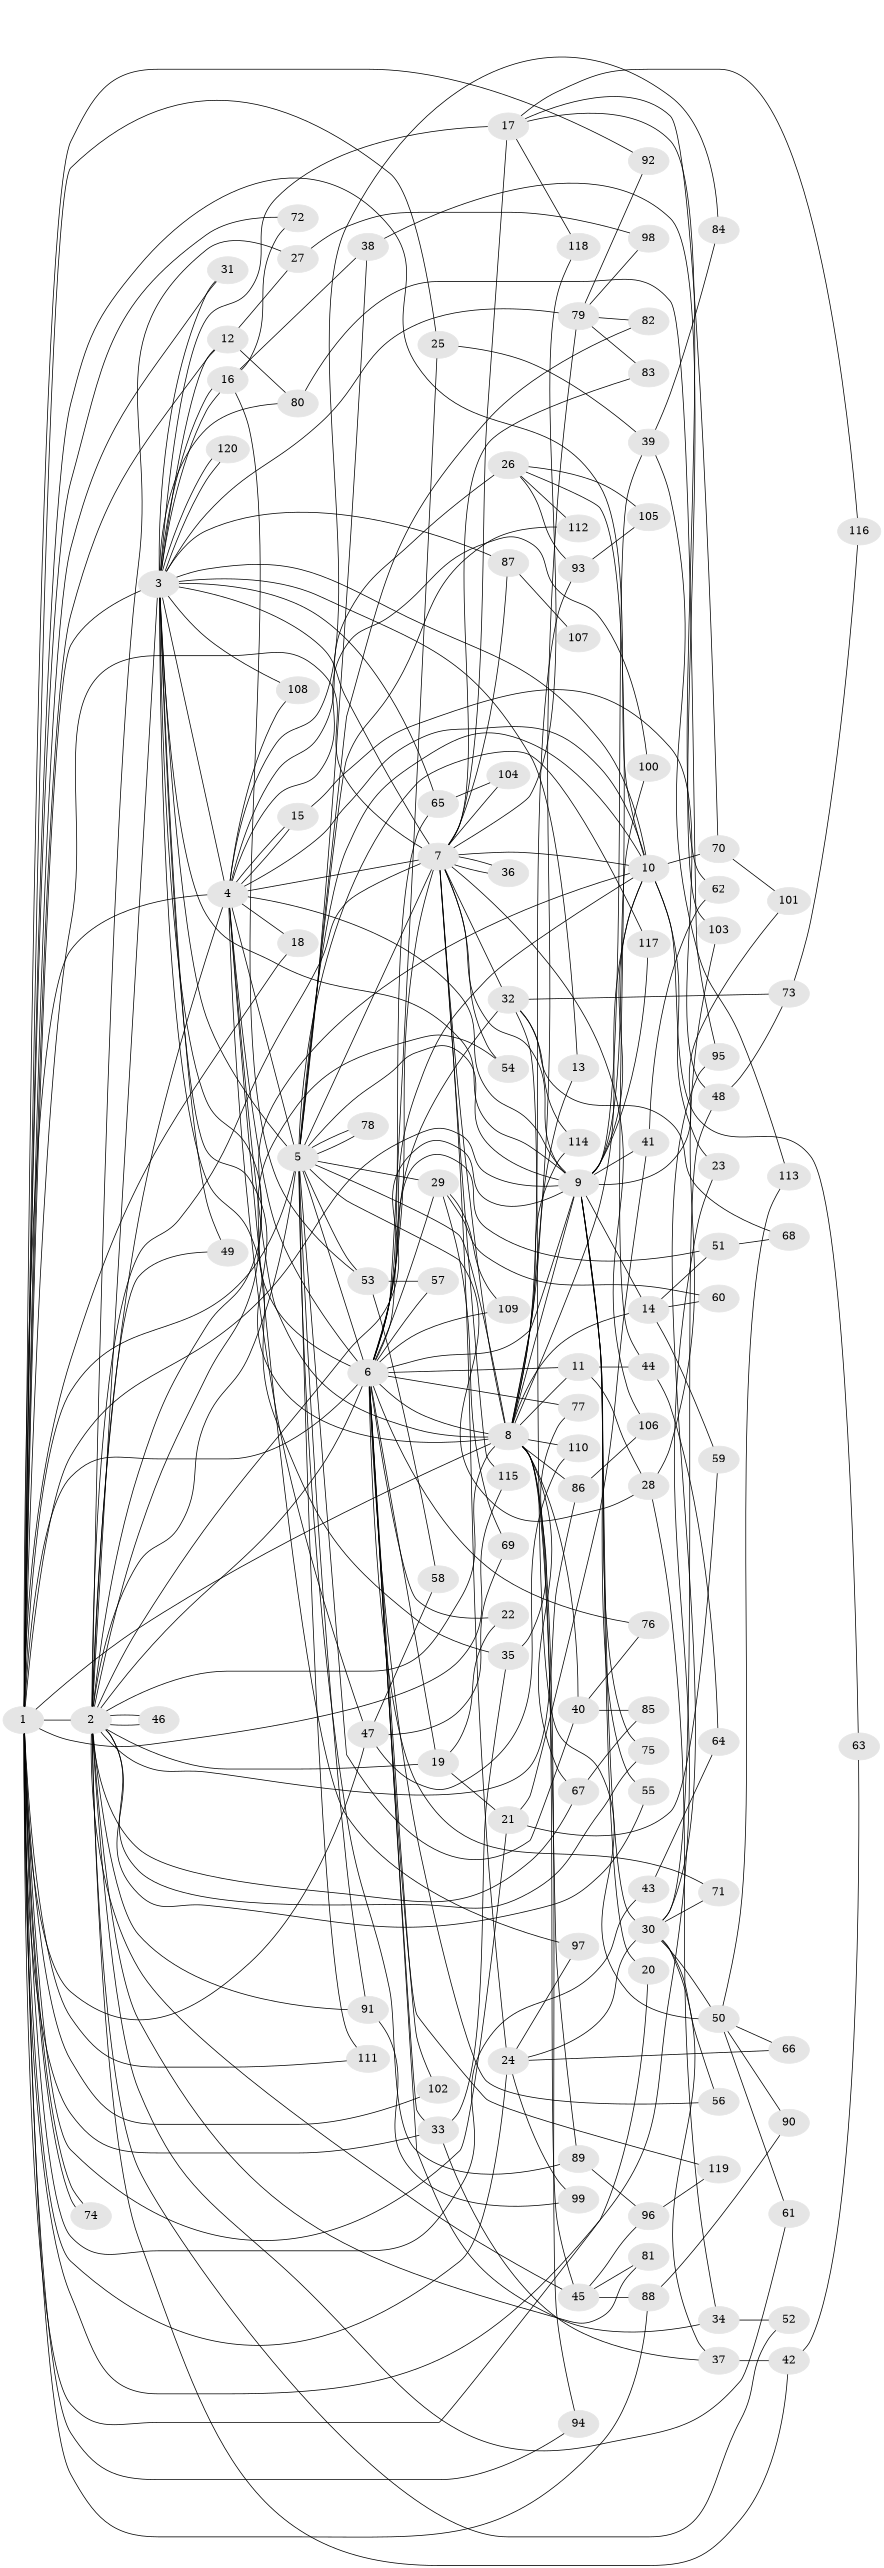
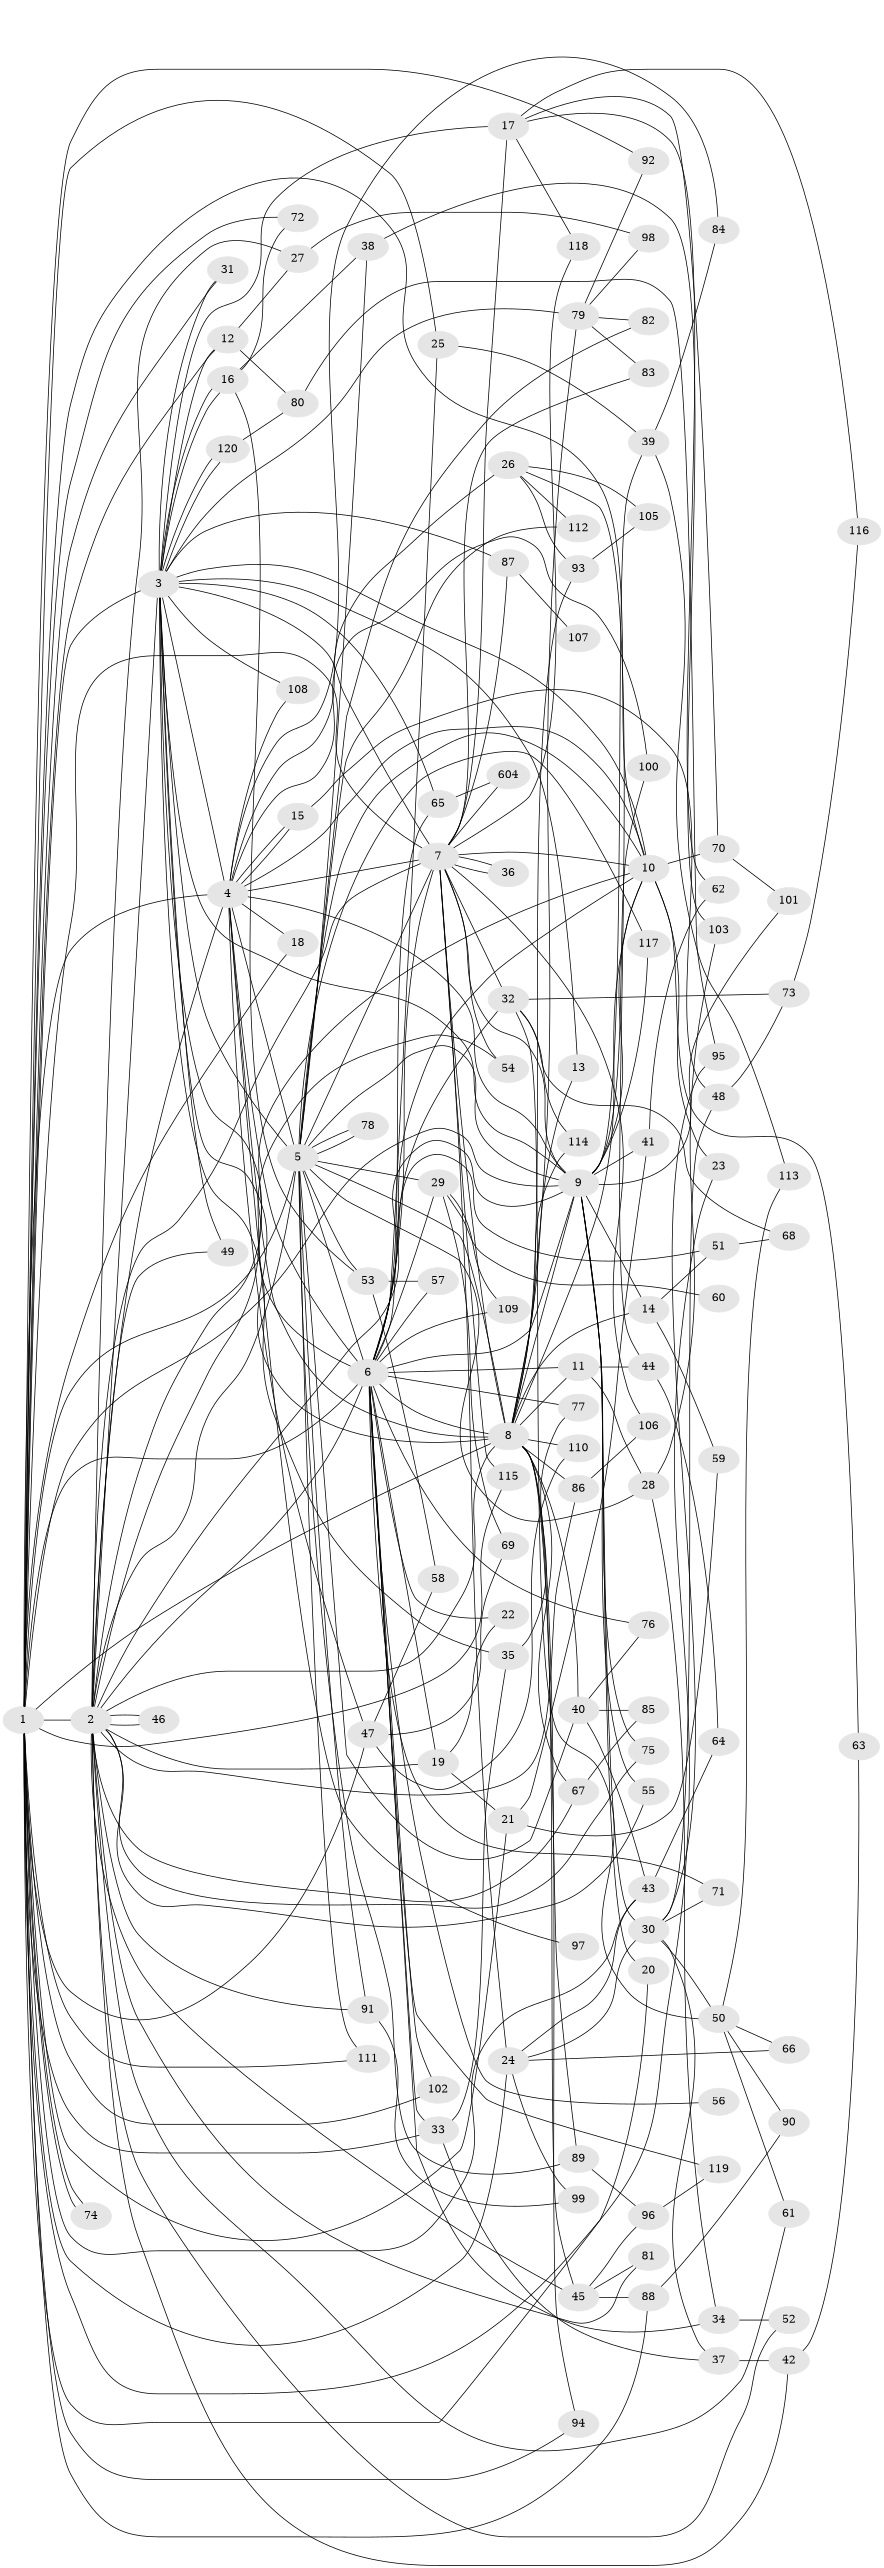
  graph {
    rankdir=LR
    node [color=gray90 style=filled]
    1
    2
    3
    4
    5
    6
    7
    8
    9
    10
    12
    18
    20
    21
    23
    24
    25
    31
    33
    43
    47
    72
    74
    88
    92
    94
    102
    111
    115
    19
    27
    42
    45
    46
    49
    52
    54
    55
    61
    67
    75
    81
    86
    91
    13
    16
    17
    35
    65
    79
    80
    87
    108
    120
    26
    15
    84
    97
    100
    28
    29
    38
    40
    53
    78
    82
    89
    112
    117
    11
    22
    32
    34
    51
    56
    57
    71
    76
    77
    109
    119
    36
    83
-   104
+   104 [label=604]
    106
    118
    14
    93
    110
    114
    30
    39
    41
    101
    63
    70
    59
    66
    99
    44
    105
    37
    64
    69
    58
    90
    98
    96
    85
    62
    116
    95
    107
    48
    103
    60
    50
    68
    73
    113
    1 -- 2
    1 -- 3
    1 -- 4
    1 -- 5
    1 -- 6
    1 -- 7
    1 -- 8
    1 -- 9
    1 -- 10
    1 -- 12
    1 -- 18
    1 -- 20
    1 -- 21
    1 -- 23
    1 -- 24
    1 -- 25
    1 -- 31
    1 -- 33
    1 -- 43
    1 -- 47
    1 -- 72
    1 -- 74
    1 -- 74
    1 -- 88
    1 -- 92
    1 -- 94
    1 -- 102
    1 -- 111
    1 -- 115
    2 -- 3
    2 -- 4
    2 -- 5
    2 -- 6
    2 -- 7
    2 -- 8
    2 -- 9
    2 -- 10
    2 -- 19
    2 -- 27
    2 -- 42
    2 -- 45
    2 -- 46
    2 -- 46
    2 -- 49
    2 -- 52
    2 -- 54
    2 -- 55
    2 -- 61
    2 -- 67
    2 -- 75
    2 -- 81
    2 -- 86
    2 -- 91
    3 -- 4
    3 -- 5
    3 -- 6
    3 -- 7
    3 -- 8
    3 -- 9
    3 -- 10
    3 -- 12
    3 -- 31
    3 -- 49
    3 -- 13
    3 -- 16
    3 -- 16
    3 -- 17
    3 -- 35
    3 -- 65
    3 -- 79
-   3 -- 80
+   120 -- 80
    3 -- 87
    3 -- 108
    3 -- 120
    3 -- 120
    4 -- 5
    4 -- 6
    4 -- 7
    4 -- 8
    4 -- 9
    4 -- 10
    4 -- 18
    4 -- 47
    4 -- 108
    4 -- 26
    4 -- 15
    4 -- 15
    4 -- 84
    4 -- 97
    4 -- 100
    5 -- 6
    5 -- 7
    5 -- 8
    5 -- 9
    5 -- 10
    5 -- 111
    5 -- 91
    5 -- 28
    5 -- 29
    5 -- 38
    5 -- 40
    5 -- 53
    5 -- 78
    5 -- 78
    5 -- 82
    5 -- 89
    5 -- 112
    5 -- 117
    6 -- 7
    6 -- 8
    6 -- 9
    6 -- 10
    6 -- 25
    6 -- 33
    6 -- 102
    6 -- 19
    6 -- 65
    6 -- 29
    6 -- 11
    6 -- 22
    6 -- 32
    6 -- 34
    6 -- 51
    6 -- 56
    6 -- 57
    6 -- 71
    6 -- 76
    6 -- 77
    6 -- 109
    6 -- 119
    7 -- 8
    7 -- 9
    7 -- 10
    7 -- 24
    7 -- 115
    7 -- 54
    7 -- 17
    7 -- 87
    7 -- 32
    7 -- 36
    7 -- 36
    7 -- 83
    7 -- 104
    7 -- 106
    7 -- 118
    8 -- 9
    8 -- 10
    8 -- 94
    8 -- 45
    8 -- 67
    8 -- 86
    8 -- 13
    8 -- 79
    8 -- 40
    8 -- 89
    8 -- 11
    8 -- 14
    8 -- 93
    8 -- 110
    8 -- 114
    9 -- 10
    9 -- 20
    9 -- 55
    9 -- 75
    9 -- 100
    9 -- 117
    9 -- 14
    9 -- 30
    9 -- 39
    9 -- 41
    9 -- 101
    10 -- 23
    10 -- 63
    10 -- 70
    12 -- 27
    12 -- 80
    21 -- 41
    21 -- 59
-   24 -- 97
+   24 -- 43
    24 -- 30
    24 -- 66
    24 -- 99
    25 -- 39
    33 -- 35
    33 -- 37
    43 -- 64
    47 -- 110
    47 -- 69
    47 -- 58
    88 -- 90
    19 -- 21
    19 -- 22
    27 -- 98
    42 -- 63
    45 -- 88
    45 -- 81
    45 -- 96
    67 -- 85
    86 -- 106
    91 -- 99
    16 -- 72
    16 -- 38
    16 -- 53
    17 -- 118
    17 -- 70
    17 -- 62
    17 -- 116
    35 -- 77
    65 -- 104
    79 -- 92
    79 -- 82
    79 -- 83
    79 -- 98
    80 -- 95
    87 -- 107
    26 -- 112
    26 -- 93
    26 -- 44
    26 -- 105
    15 -- 48
    28 -- 34
    28 -- 103
    29 -- 109
    29 -- 69
    29 -- 60
    38 -- 103
+   40 -- 43
    40 -- 76
    40 -- 85
    53 -- 57
    53 -- 58
    89 -- 96
    11 -- 28
    11 -- 44
    32 -- 114
    32 -- 50
    32 -- 68
    32 -- 73
    34 -- 52
    51 -- 68
    14 -- 51
    14 -- 59
-   14 -- 60
    93 -- 105
-   30 -- 56
    30 -- 71
    30 -- 37
    30 -- 95
    30 -- 48
    30 -- 50
    39 -- 84
    39 -- 113
    41 -- 62
    70 -- 101
    44 -- 64
    37 -- 42
    96 -- 119
    48 -- 73
    50 -- 61
    50 -- 66
    50 -- 90
    50 -- 113
    73 -- 116
  }
